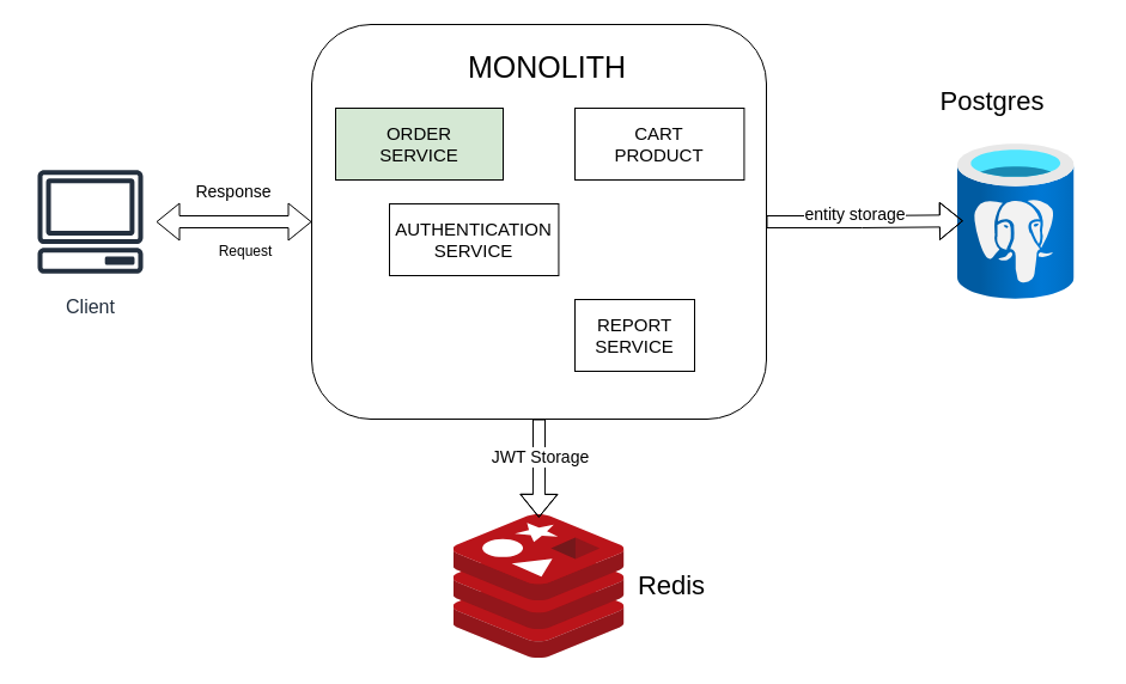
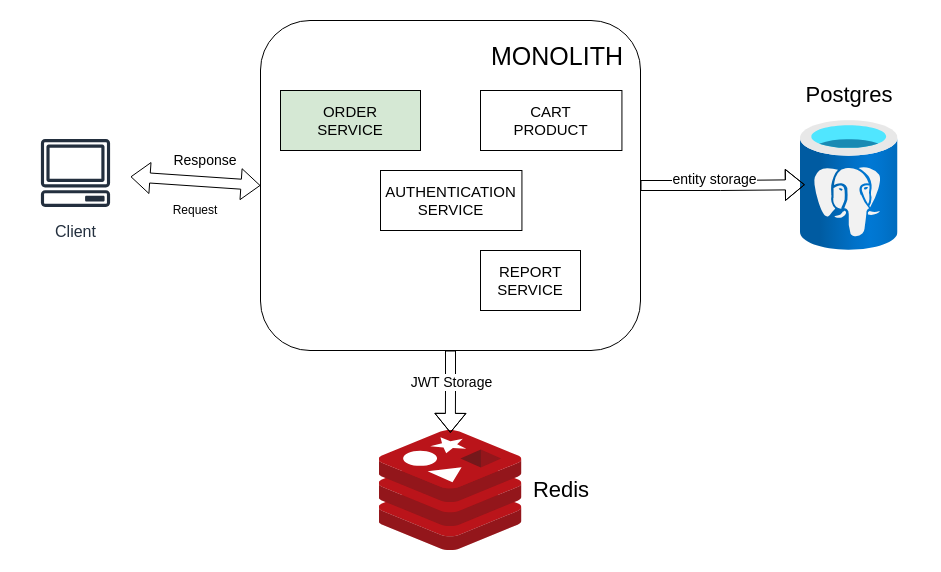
  <mxCell id="0" />
  <mxCell id="1" parent="0" />
  <mxCell id="2" value="&lt;font style=&quot;font-size: 22px;&quot;&gt;Redis&lt;/font&gt;" style="text;html=1;strokeColor=none;fillColor=none;align=center;verticalAlign=middle;whiteSpace=wrap;rounded=0;" vertex="1" parent="1"><mxGeometry x="521.43" y="475" width="80" height="30" as="geometry" /></mxCell>
  <mxCell id="3" value="" style="image;sketch=0;aspect=fixed;html=1;points=[];align=center;fontSize=12;image=img/lib/mscae/Cache_Redis_Product.svg;" vertex="1" parent="1"><mxGeometry x="378.57" y="430" width="142.86" height="120" as="geometry" /></mxCell>
  <mxCell id="4" value="" style="image;aspect=fixed;html=1;points=[];align=center;fontSize=12;image=img/lib/azure2/databases/Azure_Database_PostgreSQL_Server.svg;" vertex="1" parent="1"><mxGeometry x="800" y="120" width="97.5" height="130" as="geometry" /></mxCell>
- <mxCell id="5" value="&lt;font style=&quot;font-size: 22px;&quot;&gt;Postgres&lt;/font&gt;" style="text;html=1;strokeColor=none;fillColor=none;align=center;verticalAlign=middle;whiteSpace=wrap;rounded=0;" vertex="1" parent="1"><mxGeometry x="758.75" y="70" width="140" height="30" as="geometry" /></mxCell>
+ <mxCell id="5" value="&lt;font style=&quot;font-size: 22px;&quot;&gt;Postgres&lt;/font&gt;" style="text;html=1;strokeColor=none;fillColor=none;align=center;verticalAlign=middle;whiteSpace=wrap;rounded=0;" vertex="1" parent="1"><mxGeometry x="778.75" y="80" width="140" height="30" as="geometry" /></mxCell>
  <mxCell id="6" style="edgeStyle=orthogonalEdgeStyle;rounded=0;orthogonalLoop=1;jettySize=auto;html=1;entryX=0.045;entryY=0.494;entryDx=0;entryDy=0;entryPerimeter=0;shape=flexArrow;" edge="1" parent="1" source="11" target="4"><mxGeometry relative="1" as="geometry" /></mxCell>
  <mxCell id="7" value="Text" style="edgeLabel;html=1;align=center;verticalAlign=middle;resizable=0;points=[];" connectable="0" vertex="1" parent="6"><mxGeometry x="-0.133" y="7" relative="1" as="geometry"><mxPoint as="offset" /></mxGeometry></mxCell>
  <mxCell id="8" value="&lt;font style=&quot;font-size: 14px;&quot;&gt;entity storage&lt;/font&gt;" style="edgeLabel;html=1;align=center;verticalAlign=middle;resizable=0;points=[];" connectable="0" vertex="1" parent="6"><mxGeometry x="-0.111" y="7" relative="1" as="geometry"><mxPoint as="offset" /></mxGeometry></mxCell>
  <mxCell id="9" style="edgeStyle=orthogonalEdgeStyle;rounded=0;orthogonalLoop=1;jettySize=auto;html=1;entryX=0.499;entryY=0.02;entryDx=0;entryDy=0;entryPerimeter=0;shape=flexArrow;" edge="1" parent="1" source="11" target="3"><mxGeometry relative="1" as="geometry" /></mxCell>
  <mxCell id="10" value="&lt;font style=&quot;font-size: 14px;&quot;&gt;JWT Storage&lt;/font&gt;" style="edgeLabel;html=1;align=center;verticalAlign=middle;resizable=0;points=[];" connectable="0" vertex="1" parent="9"><mxGeometry x="-0.213" y="6" relative="1" as="geometry"><mxPoint x="-6" y="-1" as="offset" /></mxGeometry></mxCell>
  <mxCell id="11" value="" style="rounded=1;whiteSpace=wrap;html=1;" vertex="1" parent="1"><mxGeometry x="260" y="20" width="380" height="330" as="geometry" /></mxCell>
- <mxCell id="12" value="&lt;font style=&quot;font-size: 25px;&quot;&gt;MONOLITH &lt;br&gt;&lt;/font&gt;" style="text;html=1;strokeColor=none;fillColor=none;align=center;verticalAlign=middle;whiteSpace=wrap;rounded=0;" vertex="1" parent="1"><mxGeometry x="384.28" y="40" width="145.72" height="30" as="geometry" /></mxCell>
+ <mxCell id="12" value="&lt;font style=&quot;font-size: 25px;&quot;&gt;MONOLITH &lt;br&gt;&lt;/font&gt;" style="text;html=1;strokeColor=none;fillColor=none;align=center;verticalAlign=middle;whiteSpace=wrap;rounded=0;" vertex="1" parent="1"><mxGeometry x="484.28" y="40" width="145.72" height="30" as="geometry" /></mxCell>
  <mxCell id="13" value="&lt;font style=&quot;font-size: 15px;&quot;&gt;ORDER &lt;br&gt;SERVICE&lt;/font&gt;" style="rounded=0;whiteSpace=wrap;html=1;fillColor=#d5e8d4;" vertex="1" parent="1"><mxGeometry x="280" y="90" width="140" height="60" as="geometry" /></mxCell>
  <mxCell id="14" value="&lt;font style=&quot;font-size: 15px;&quot;&gt;CART&lt;br&gt;PRODUCT&lt;/font&gt;" style="rounded=0;whiteSpace=wrap;html=1;" vertex="1" parent="1"><mxGeometry x="480" y="90" width="141.43" height="60" as="geometry" /></mxCell>
- <mxCell id="15" value="&lt;font style=&quot;font-size: 15px;&quot;&gt;AUTHENTICATION&lt;br&gt;SERVICE&lt;/font&gt;" style="rounded=0;whiteSpace=wrap;html=1;" vertex="1" parent="1"><mxGeometry x="325" y="170" width="141.43" height="60" as="geometry" /></mxCell>
+ <mxCell id="15" value="&lt;font style=&quot;font-size: 15px;&quot;&gt;AUTHENTICATION&lt;br&gt;SERVICE&lt;/font&gt;" style="rounded=0;whiteSpace=wrap;html=1;" vertex="1" parent="1"><mxGeometry x="380" y="170" width="141.43" height="60" as="geometry" /></mxCell>
  <mxCell id="16" value="&lt;font style=&quot;font-size: 15px;&quot;&gt;REPORT&lt;br&gt;SERVICE&lt;/font&gt;" style="rounded=0;whiteSpace=wrap;html=1;" vertex="1" parent="1"><mxGeometry x="480" y="250" width="100" height="60" as="geometry" /></mxCell>
- <mxCell id="17" value="&lt;div&gt;&lt;font style=&quot;font-size: 16px;&quot;&gt;Client&lt;/font&gt;&lt;/div&gt;" style="sketch=0;outlineConnect=0;fontColor=#232F3E;gradientColor=none;strokeColor=#232F3E;fillColor=#ffffff;dashed=0;verticalLabelPosition=bottom;verticalAlign=top;align=center;html=1;fontSize=12;fontStyle=0;aspect=fixed;shape=mxgraph.aws4.resourceIcon;resIcon=mxgraph.aws4.client;" vertex="1" parent="1"><mxGeometry x="20" y="130" width="110" height="110" as="geometry" /></mxCell>
+ <mxCell id="17" value="&lt;div&gt;&lt;font style=&quot;font-size: 16px;&quot;&gt;Client&lt;/font&gt;&lt;/div&gt;" style="sketch=0;outlineConnect=0;fontColor=#232F3E;gradientColor=none;strokeColor=#232F3E;fillColor=#ffffff;dashed=0;verticalLabelPosition=bottom;verticalAlign=top;align=center;html=1;fontSize=12;fontStyle=0;aspect=fixed;shape=mxgraph.aws4.resourceIcon;resIcon=mxgraph.aws4.client;" vertex="1" parent="1"><mxGeometry x="20" y="130" width="110" height="85" as="geometry" /></mxCell>
  <mxCell id="18" value="" style="shape=flexArrow;endArrow=classic;startArrow=classic;html=1;rounded=0;entryX=0;entryY=0.5;entryDx=0;entryDy=0;" edge="1" parent="1" source="17" target="11"><mxGeometry width="100" height="100" relative="1" as="geometry"><mxPoint x="130" y="230" as="sourcePoint" /><mxPoint x="230" y="130" as="targetPoint" /></mxGeometry></mxCell>
- <mxCell id="19" value="&lt;font style=&quot;font-size: 14px;&quot;&gt;Response&lt;/font&gt;" style="text;html=1;strokeColor=none;fillColor=none;align=center;verticalAlign=middle;whiteSpace=wrap;rounded=0;" vertex="1" parent="1"><mxGeometry x="150" y="140" width="90" height="40" as="geometry" /></mxCell>
- <mxCell id="20" value="Request" style="text;html=1;strokeColor=none;fillColor=none;align=center;verticalAlign=middle;whiteSpace=wrap;rounded=0;" vertex="1" parent="1"><mxGeometry x="160" y="190" width="90" height="40" as="geometry" /></mxCell>
+ <mxCell id="19" value="&lt;font style=&quot;font-size: 14px;&quot;&gt;Response&lt;/font&gt;" style="text;html=1;strokeColor=none;fillColor=none;align=center;verticalAlign=middle;whiteSpace=wrap;rounded=0;" vertex="1" parent="1"><mxGeometry x="160" y="140" width="90" height="40" as="geometry" /></mxCell>
+ <mxCell id="20" value="Request" style="text;html=1;strokeColor=none;fillColor=none;align=center;verticalAlign=middle;whiteSpace=wrap;rounded=0;" vertex="1" parent="1"><mxGeometry x="150" y="190" width="90" height="40" as="geometry" /></mxCell>
